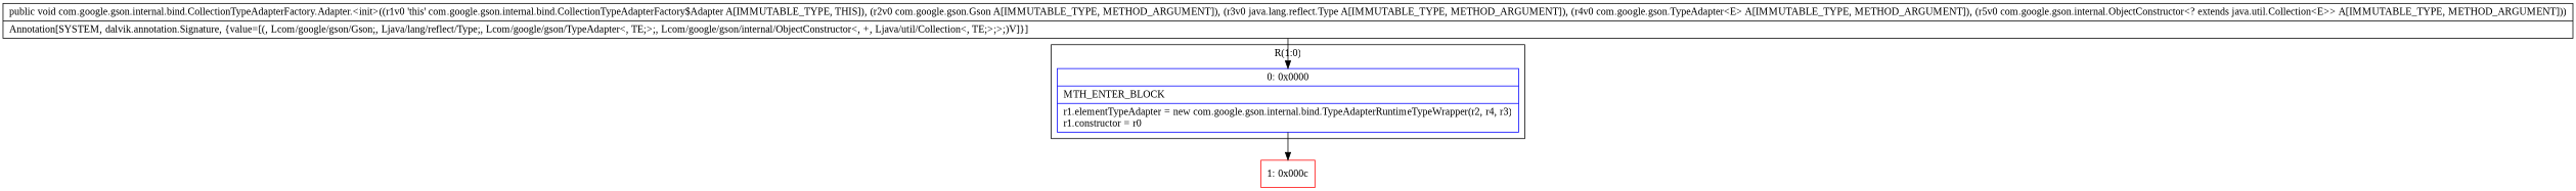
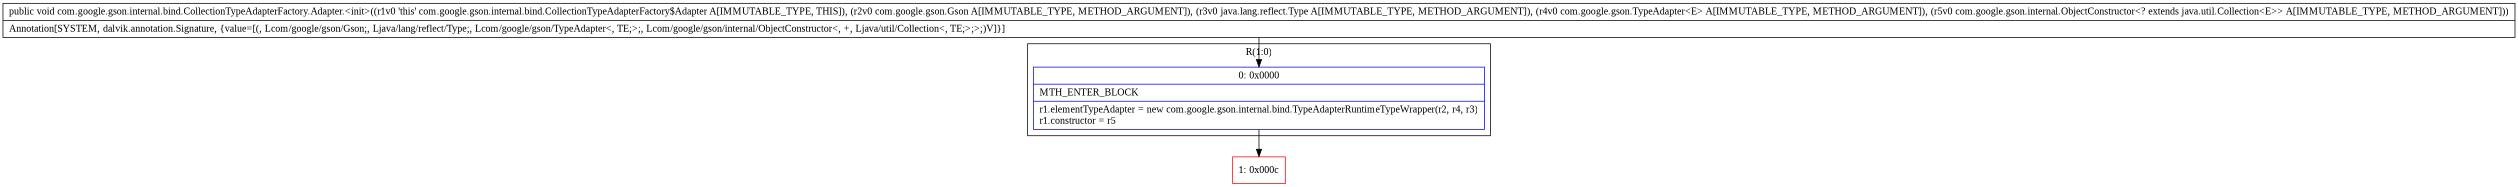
  digraph {
    fontname="Liberation Serif"
    node [shape=record fontname="Liberation Serif"]
    edge [fontname="Liberation Serif"]
-   n1 [color=blue label="{0\:\ 0x0000|MTH_ENTER_BLOCK\l|r1.elementTypeAdapter = new com.google.gson.internal.bind.TypeAdapterRuntimeTypeWrapper(r2, r4, r3)\lr1.constructor = r0\l}"]
+   n1 [color=blue label="{0\:\ 0x0000|MTH_ENTER_BLOCK\l|r1.elementTypeAdapter = new com.google.gson.internal.bind.TypeAdapterRuntimeTypeWrapper(r2, r4, r3)\lr1.constructor = r5\l}"]
    n2 [color=red label="{1\:\ 0x000c}"]
    n3 [label="{public void com.google.gson.internal.bind.CollectionTypeAdapterFactory.Adapter.\<init\>((r1v0 'this' com.google.gson.internal.bind.CollectionTypeAdapterFactory$Adapter A[IMMUTABLE_TYPE, THIS]), (r2v0 com.google.gson.Gson A[IMMUTABLE_TYPE, METHOD_ARGUMENT]), (r3v0 java.lang.reflect.Type A[IMMUTABLE_TYPE, METHOD_ARGUMENT]), (r4v0 com.google.gson.TypeAdapter\<E\> A[IMMUTABLE_TYPE, METHOD_ARGUMENT]), (r5v0 com.google.gson.internal.ObjectConstructor\<? extends java.util.Collection\<E\>\> A[IMMUTABLE_TYPE, METHOD_ARGUMENT]))  | Annotation[SYSTEM, dalvik.annotation.Signature, \{value=[(, Lcom\/google\/gson\/Gson;, Ljava\/lang\/reflect\/Type;, Lcom\/google\/gson\/TypeAdapter\<, TE;\>;, Lcom\/google\/gson\/internal\/ObjectConstructor\<, +, Ljava\/util\/Collection\<, TE;\>;\>;)V]\}]\l}"]
    subgraph cluster_1 {
      label="R(1:0)"
      n1
    }
    n1 -> n2
    n3 -> n1
  }
